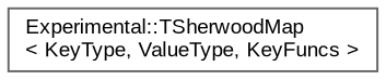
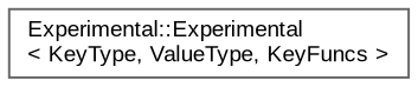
  digraph {
    rankdir=LR
    fontname="Liberation Sans"
-   n1 [color=grey40 fillcolor=white fontname="Liberation Sans" fontsize=10 height=0.2 label="Experimental::TSherwoodMap\l\< KeyType, ValueType, KeyFuncs \>" shape=box style=filled width=0.4]
+   n1 [color=grey40 fillcolor=white fontname="Liberation Sans" fontsize=10 height=0.2 label="Experimental::Experimental\l\< KeyType, ValueType, KeyFuncs \>" shape=box style=filled width=0.4]
  }
